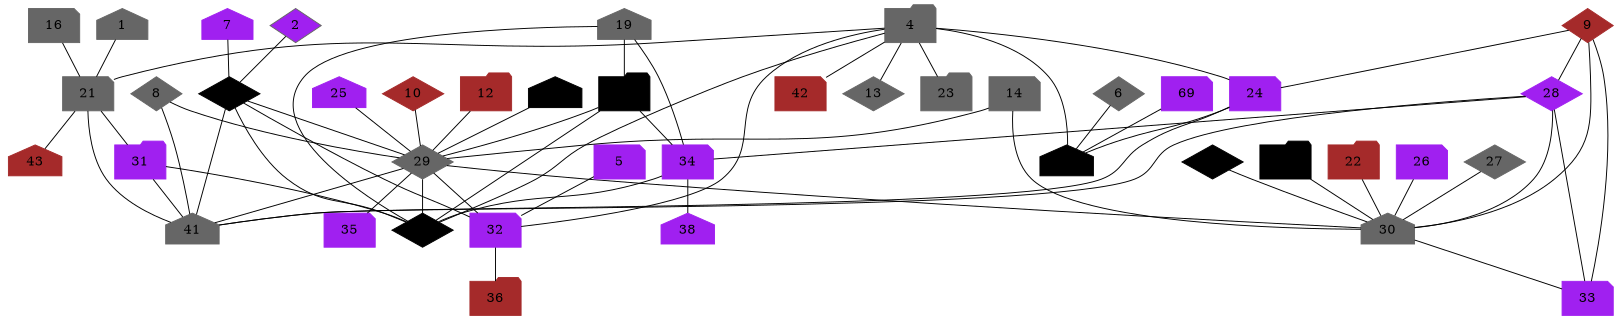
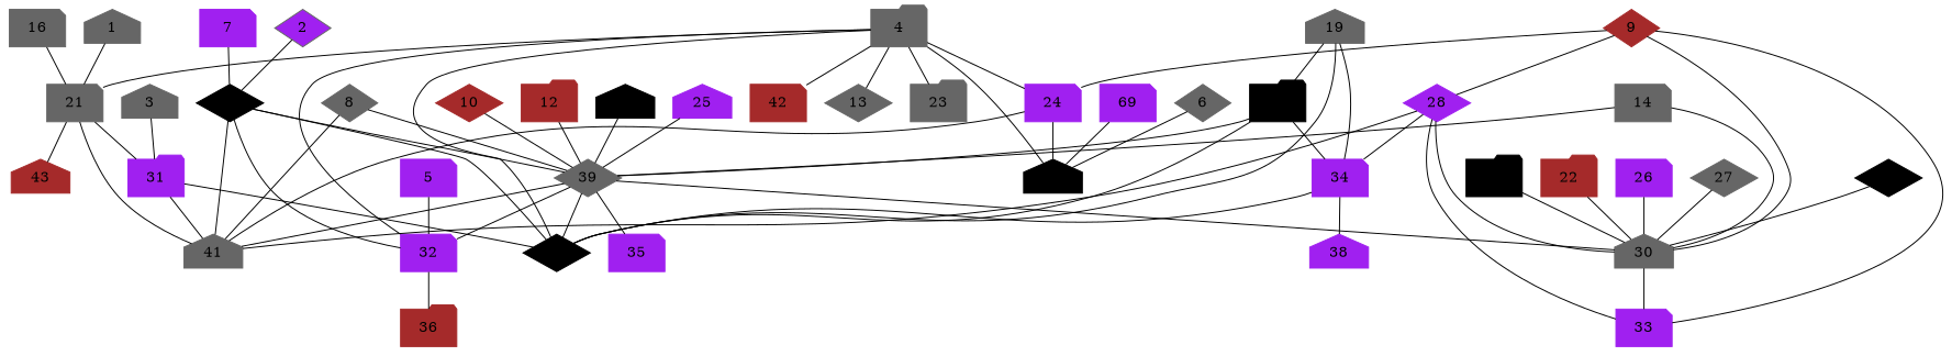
  graph {
    node [color=gray40 shape=note style=filled]
    edge [weight=1.0]
    1 [shape=house]
    21
    31 [color=purple shape=folder]
    41 [shape=house]
    43 [color=brown shape=house]
    2 [fillcolor=purple shape=diamond]
    17 [color=black shape=diamond]
    32 [color=purple]
    37 [color=black shape=diamond]
-   29 [shape=diamond]
+   29 [shape=diamond label=39]
+   3 [shape=house]
    4 [shape=folder]
    13 [shape=diamond]
    23 [shape=folder]
    24 [color=purple]
    40 [color=black shape=house]
    42 [color=brown]
    36 [color=brown shape=folder]
    5 [color=purple]
    6 [shape=diamond]
-   7 [color=purple shape=house]
+   7 [color=purple]
    8 [shape=diamond]
    30 [shape=house]
    35 [color=purple]
    9 [color=brown shape=diamond]
    28 [color=purple shape=diamond]
    33 [color=purple]
    34 [color=purple]
    10 [color=brown shape=diamond]
    11 [color=black shape=diamond]
    12 [color=brown shape=folder]
    14
    15 [color=black shape=house]
    16
    18 [color=black shape=folder]
    19 [shape=house]
    20 [color=black shape=folder]
    38 [color=purple shape=house]
    22 [color=brown shape=folder]
    25 [color=purple shape=house]
    26 [color=purple]
    27 [shape=diamond]
    n43 [color=purple label=69]
    1 -- 21
    21 -- 31
    21 -- 41 [weight=2.0]
    21 -- 43
    31 -- 41 [weight=2.0]
    31 -- 37
    2 -- 17
    17 -- 41
    17 -- 32
    17 -- 37
    17 -- 29 [weight=2.0]
    32 -- 36
    29 -- 41
    29 -- 32 [weight=2.0]
    29 -- 37
    29 -- 30
    29 -- 35
+   3 -- 31
    4 -- 21
    4 -- 32
    4 -- 37
    4 -- 13
    4 -- 23
    4 -- 24 [weight=2.0]
    4 -- 40 [weight=2.0]
    4 -- 42
    24 -- 41
    24 -- 40
    5 -- 32
    6 -- 40
    7 -- 17
    8 -- 41
    8 -- 29
    30 -- 33
    9 -- 24
    9 -- 30
    9 -- 28
    9 -- 33
    28 -- 41
    28 -- 30
    28 -- 33
    28 -- 34
    34 -- 37
    34 -- 38
    10 -- 29
    11 -- 30
    12 -- 29
    14 -- 29
    14 -- 30
    15 -- 29
    16 -- 21
    18 -- 30
    19 -- 37
    19 -- 34
    19 -- 20
    20 -- 37
    20 -- 29
    20 -- 34
    22 -- 30
    25 -- 29
    26 -- 30
    27 -- 30
    n43 -- 40
  }
